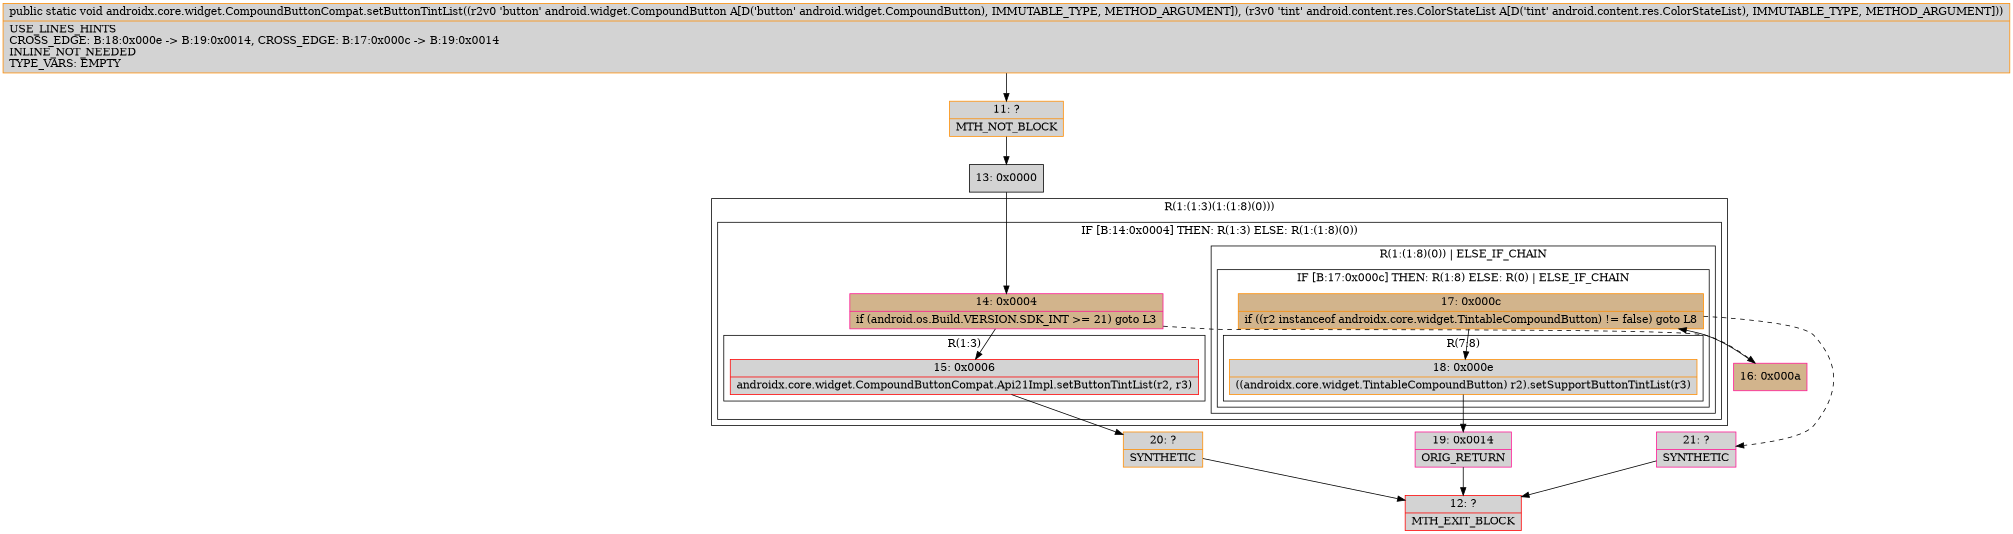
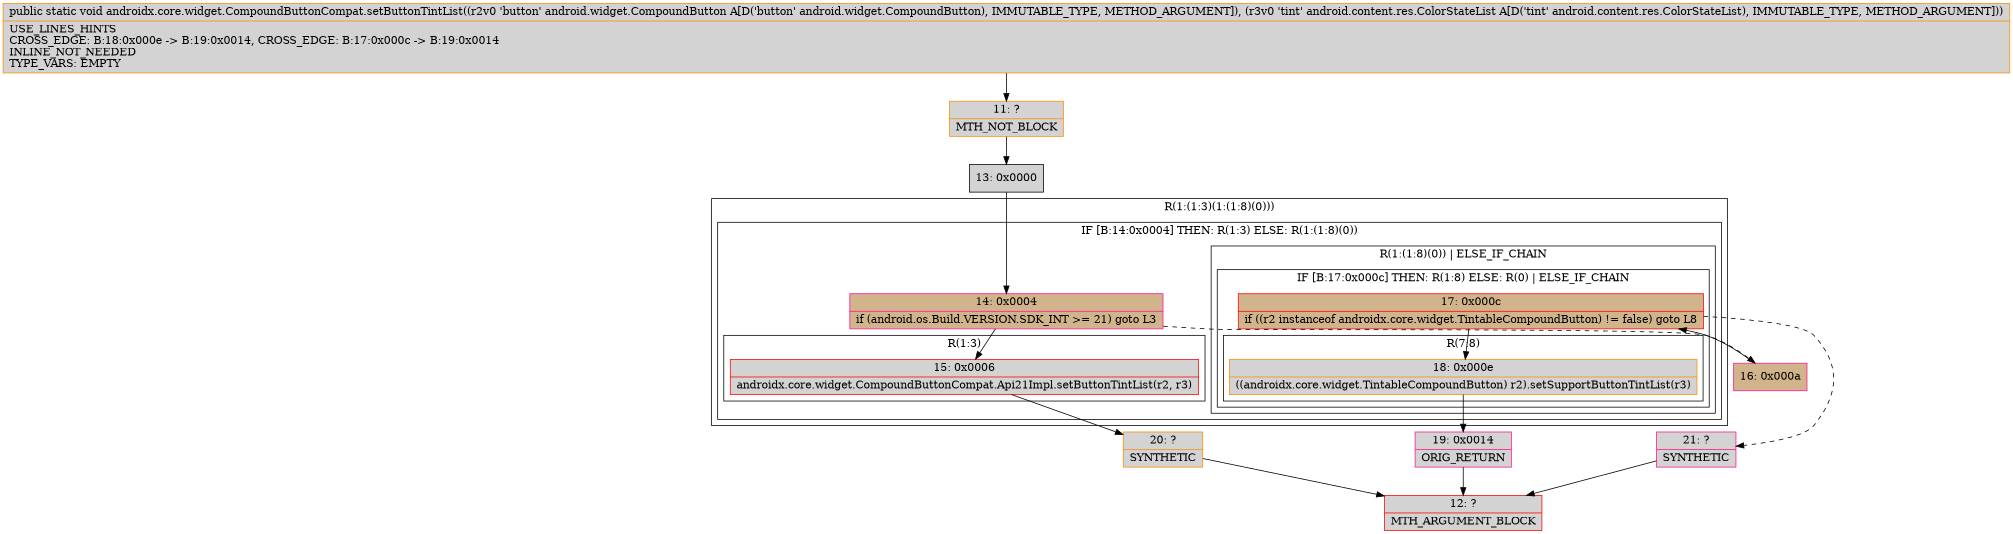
  digraph {
    node [color=darkorange fillcolor=lightgrey shape=record style=filled]
    n1 [color=red label="{15\:\ 0x0006|androidx.core.widget.CompoundButtonCompat.Api21Impl.setButtonTintList(r2, r3)\l}"]
    n2 [label="{18\:\ 0x000e|((androidx.core.widget.TintableCompoundButton) r2).setSupportButtonTintList(r3)\l}"]
-   n3 [fillcolor=tan label="{17\:\ 0x000c|if ((r2 instanceof androidx.core.widget.TintableCompoundButton) != false) goto L8\l}"]
+   n3 [color=red fillcolor=tan label="{17\:\ 0x000c|if ((r2 instanceof androidx.core.widget.TintableCompoundButton) != false) goto L8\l}"]
    n4 [color=deeppink fillcolor=tan label="{14\:\ 0x0004|if (android.os.Build.VERSION.SDK_INT \>= 21) goto L3\l}"]
    n5 [label="{20\:\ ?|SYNTHETIC\l}"]
    n6 [color=deeppink label="{19\:\ 0x0014|ORIG_RETURN\l}"]
    n7 [color=deeppink label="{21\:\ ?|SYNTHETIC\l}"]
    n8 [color=deeppink fillcolor=tan label="{16\:\ 0x000a}"]
-   n9 [color=red label="{12\:\ ?|MTH_EXIT_BLOCK\l}"]
+   n9 [color=red label="{12\:\ ?|MTH_ARGUMENT_BLOCK\l}"]
    n10 [label="{11\:\ ?|MTH_NOT_BLOCK\l}"]
    n11 [color=black label="{13\:\ 0x0000}"]
    n12 [label="{public static void androidx.core.widget.CompoundButtonCompat.setButtonTintList((r2v0 'button' android.widget.CompoundButton A[D('button' android.widget.CompoundButton), IMMUTABLE_TYPE, METHOD_ARGUMENT]), (r3v0 'tint' android.content.res.ColorStateList A[D('tint' android.content.res.ColorStateList), IMMUTABLE_TYPE, METHOD_ARGUMENT]))  | USE_LINES_HINTS\lCROSS_EDGE: B:18:0x000e \-\> B:19:0x0014, CROSS_EDGE: B:17:0x000c \-\> B:19:0x0014\lINLINE_NOT_NEEDED\lTYPE_VARS: EMPTY\l}"]
    subgraph cluster_1 {
      label="R(1:(1:3)(1:(1:8)(0)))"
      subgraph cluster_2 {
        label="IF [B:14:0x0004] THEN: R(1:3) ELSE: R(1:(1:8)(0))"
        n4
        subgraph cluster_3 {
          label="R(1:3)"
          n1
        }
        subgraph cluster_4 {
          label="R(1:(1:8)(0)) | ELSE_IF_CHAIN\l"
          subgraph cluster_5 {
            label="IF [B:17:0x000c] THEN: R(1:8) ELSE: R(0) | ELSE_IF_CHAIN\l"
            n3
            subgraph cluster_6 {
              label="R(7:8)"
              n2
            }
            subgraph cluster_7 {
              label="R(0)"
            }
          }
        }
      }
    }
    n1 -> n5
    n2 -> n6
    n3 -> n2
    n3 -> n7 [style=dashed]
    n4 -> n1
    n4 -> n8 [style=dashed]
    n5 -> n9
    n6 -> n9
    n7 -> n9
    n8 -> n3
    n10 -> n11
    n11 -> n4
    n12 -> n10
  }
